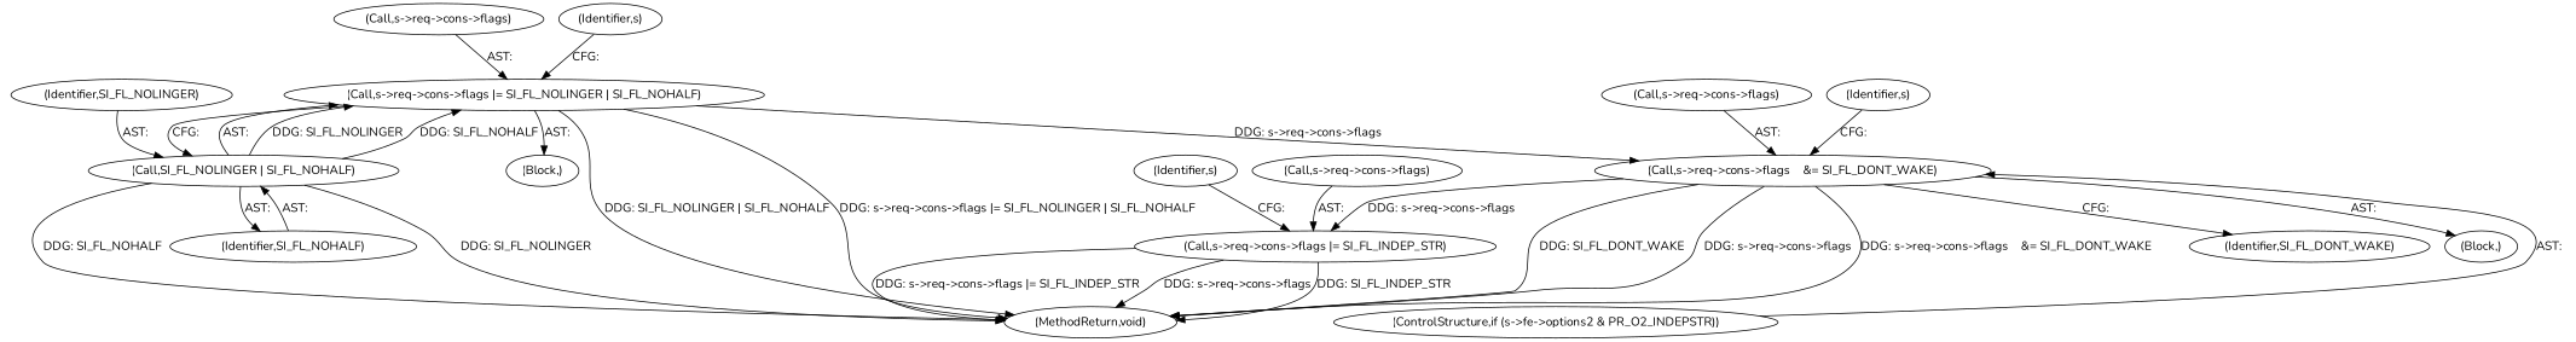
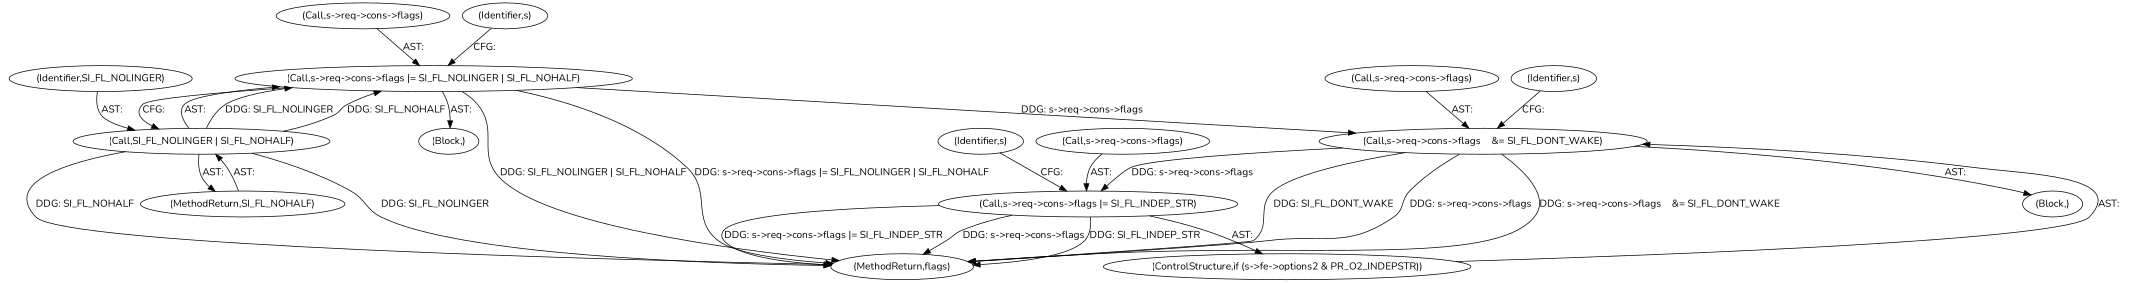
  digraph {
    fontname=Nunito
    node [fontname=Nunito]
    edge [fontname=Nunito]
    n1 [label="(Call,s->req->cons->flags |= SI_FL_NOLINGER | SI_FL_NOHALF)"]
    n2 [label="(Call,SI_FL_NOLINGER | SI_FL_NOHALF)"]
    n3 [label="(Call,s->req->cons->flags    &= SI_FL_DONT_WAKE)"]
-   n4 [label="(MethodReturn,void)"]
+   n4 [label="(MethodReturn,flags)"]
    n5 [label="(Block,)"]
-   n6 [label="(Identifier,SI_FL_NOHALF)"]
+   n6 [label="(MethodReturn,SI_FL_NOHALF)"]
    n7 [label="(Call,s->req->cons->flags |= SI_FL_INDEP_STR)"]
-   n8 [label="(Identifier,SI_FL_DONT_WAKE)"]
    n9 [label="(Block,)"]
    n10 [label="(ControlStructure,if (s->fe->options2 & PR_O2_INDEPSTR))"]
    n11 [label="(Identifier,s)"]
    n12 [label="(Call,s->req->cons->flags)"]
    n13 [label="(Call,s->req->cons->flags)"]
    n14 [label="(Identifier,SI_FL_NOLINGER)"]
    n15 [label="(Call,s->req->cons->flags)"]
    n16 [label="(Identifier,s)"]
    n17 [label="(Identifier,s)"]
    n1 -> n2 [label="CFG: "]
    n1 -> n3 [label="DDG: s->req->cons->flags"]
    n1 -> n4 [label="DDG: SI_FL_NOLINGER | SI_FL_NOHALF"]
    n1 -> n4 [label="DDG: s->req->cons->flags |= SI_FL_NOLINGER | SI_FL_NOHALF"]
    n1 -> n5 [label="AST: "]
    n2 -> n1 [label="AST: "]
    n2 -> n1 [label="DDG: SI_FL_NOLINGER"]
    n2 -> n1 [label="DDG: SI_FL_NOHALF"]
    n2 -> n4 [label="DDG: SI_FL_NOLINGER"]
    n2 -> n4 [label="DDG: SI_FL_NOHALF"]
    n2 -> n6 [label="AST: "]
    n3 -> n4 [label="DDG: s->req->cons->flags    &= SI_FL_DONT_WAKE"]
    n3 -> n4 [label="DDG: SI_FL_DONT_WAKE"]
    n3 -> n4 [label="DDG: s->req->cons->flags"]
    n3 -> n7 [label="DDG: s->req->cons->flags"]
-   n3 -> n8 [label="CFG: "]
    n3 -> n9 [label="AST: "]
    n6 -> n2 [label="AST: "]
    n7 -> n4 [label="DDG: s->req->cons->flags"]
    n7 -> n4 [label="DDG: SI_FL_INDEP_STR"]
    n7 -> n4 [label="DDG: s->req->cons->flags |= SI_FL_INDEP_STR"]
+   n7 -> n10 [label="AST: "]
    n10 -> n3 [label="AST: "]
    n11 -> n3 [label="CFG: "]
    n12 -> n3 [label="AST: "]
    n13 -> n7 [label="AST: "]
    n14 -> n2 [label="AST: "]
    n15 -> n1 [label="AST: "]
    n16 -> n7 [label="CFG: "]
    n17 -> n1 [label="CFG: "]
  }
